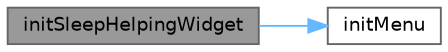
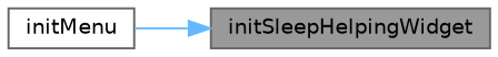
  digraph {
    rankdir=RL
    fontname="DejaVu Sans"
    node [fontname="DejaVu Sans" fontsize=10 shape=box style=filled]
    n1 [color=gray40 fillcolor=grey60 fontcolor=black height=0.2 label=initSleepHelpingWidget width=0.4]
    n2 [color=grey40 fillcolor=white height=0.2 label=initMenu width=0.4]
-   n2 -> n1 [color=steelblue1 dir=back fontname="DejaVu Sans" fontsize=10 labelfontname=Helvetica labelfontsize=10 style=solid]
+   n1 -> n2 [color=steelblue1 dir=back fontname="DejaVu Sans" fontsize=10 labelfontname=Helvetica labelfontsize=10 style=solid]
  }
